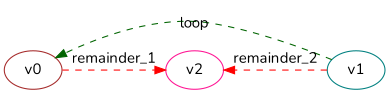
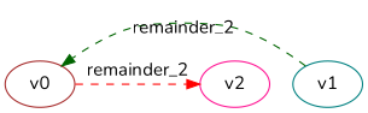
  digraph {
    fontname=Nunito
    node [fontname=Nunito player=0]
    edge [color=red fontname=Nunito style=dashed]
    v0 [color=brown]
    v2 [color=deeppink]
    v1 [color=teal player=1]
-   v0 -> v2 [constraint="time%4==1" label=remainder_1]
-   v1 -> v0 [color=darkgreen constraint="time%2==0" label=loop]
-   v1 -> v2 [constraint="time mod 5 == 2" label=remainder_2]
+   v0 -> v2 [constraint="time%4==1" label=remainder_2]
+   v1 -> v0 [color=darkgreen constraint="time%2==0" label=remainder_2]
  }
